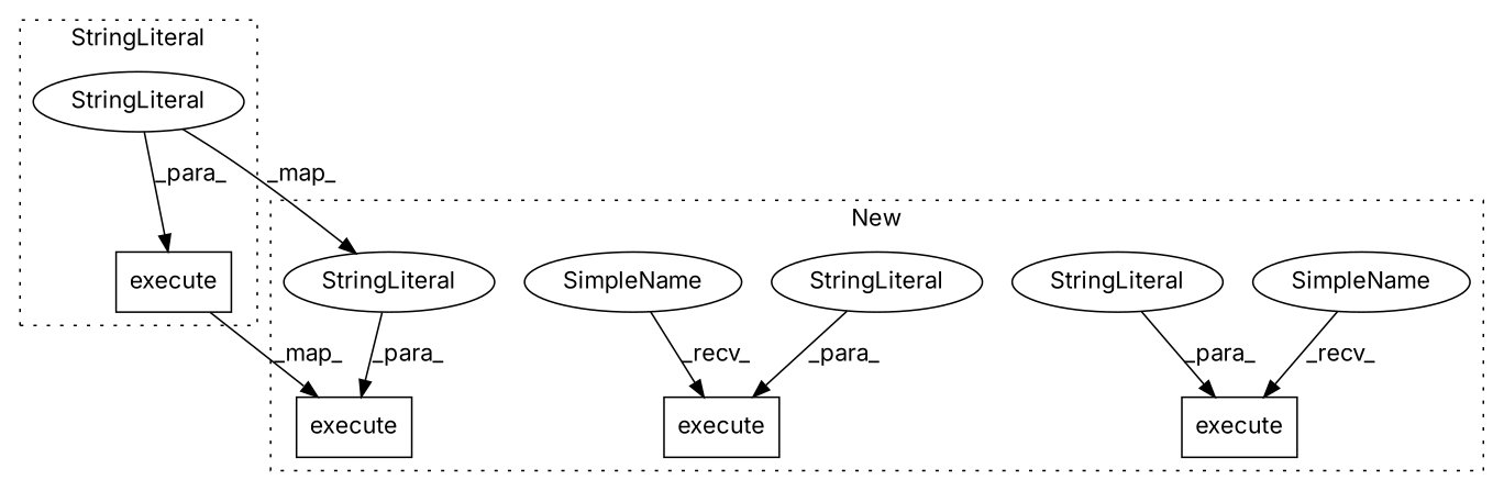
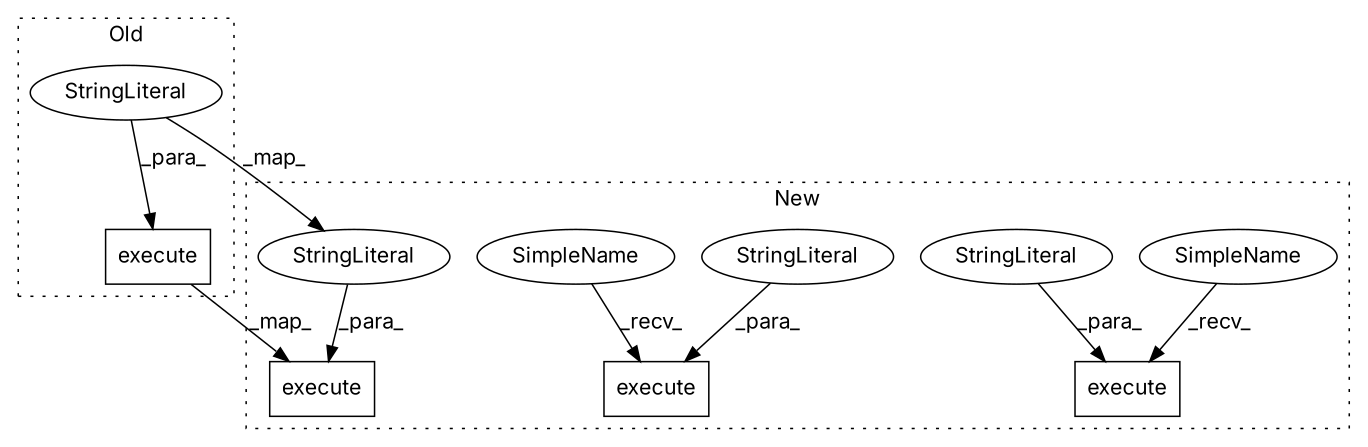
  digraph {
    fontname=Inter
    node [a=32 l="8,1" s=202 shape=ellipse fontname=Inter]
    edge [fontname=Inter]
    n1 [label=execute s="194,248" shape=box]
    n2 [a=45 l=46 label=StringLiteral]
    n3 [label=execute s="194,249" shape=box]
    n4 [a=45 l=47 label=StringLiteral]
    n5 [label=execute s="990,1052" shape=box]
    n6 [a=45 l=54 label=StringLiteral s=998]
    n7 [label=execute s="1064,1110" shape=box]
    n8 [a=45 l=38 label=StringLiteral s=1072]
    n9 [a=42 l=2 label=SimpleName s=987]
    n10 [a=42 l=2 label=SimpleName s=1061]
    subgraph cluster_1 {
-     label=StringLiteral
+     label=Old
      style=dotted
      n1
      n2
    }
    subgraph cluster_2 {
      label=New
      style=dotted
      n3
      n4
      n5
      n6
      n7
      n8
      n9
      n10
    }
    n1 -> n3 [label=_map_]
    n2 -> n1 [label=_para_]
    n2 -> n4 [label=_map_]
    n4 -> n3 [label=_para_]
    n6 -> n5 [label=_para_]
    n8 -> n7 [label=_para_]
    n9 -> n5 [label=_recv_]
    n10 -> n7 [label=_recv_]
  }
